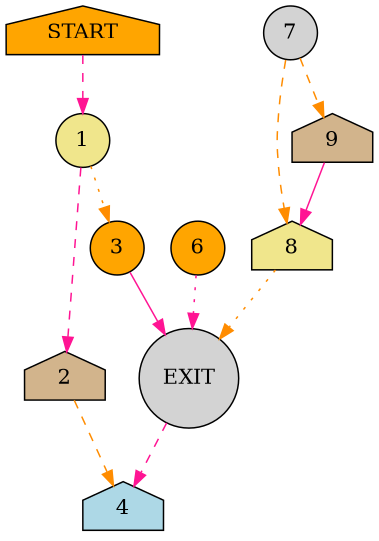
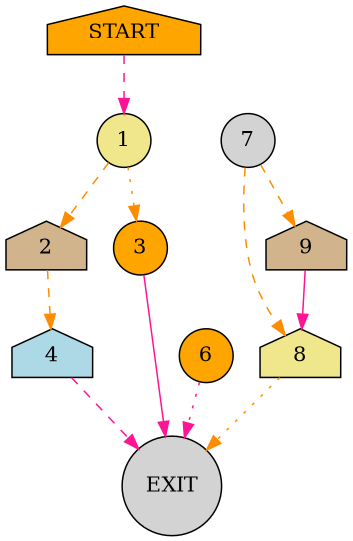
  digraph {
    node [fillcolor=orange shape=house style=filled]
    edge [color=deeppink style=dashed]
    n1 [label=START]
    1 [fillcolor=khaki shape=circle]
    2 [fillcolor=tan]
    3 [shape=circle]
    n5 [fillcolor=lightgrey label=EXIT shape=circle]
    4 [fillcolor=lightblue]
    6 [shape=circle]
    7 [fillcolor=lightgrey shape=circle]
    8 [fillcolor=khaki]
    9 [fillcolor=tan]
    n1 -> 1
-   1 -> 2
+   1 -> 2 [color=darkorange]
    1 -> 3 [color=darkorange style=dotted]
    2 -> 4 [color=darkorange]
    3 -> n5 [style=solid]
-   n5 -> 4
+   4 -> n5
    6 -> n5 [style=dotted]
    7 -> 8 [color=darkorange]
    7 -> 9 [color=darkorange]
    8 -> n5 [color=darkorange style=dotted]
    9 -> 8 [style=solid]
  }
